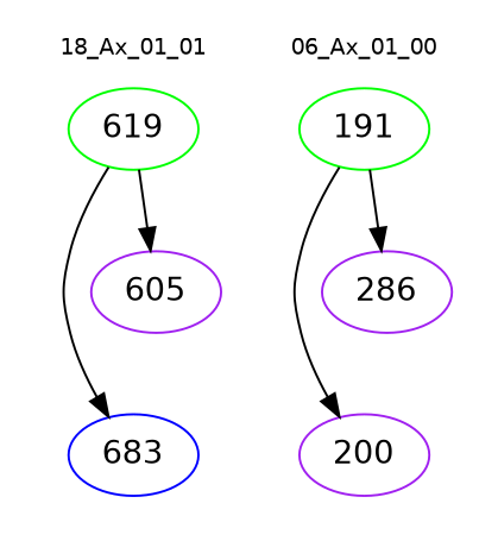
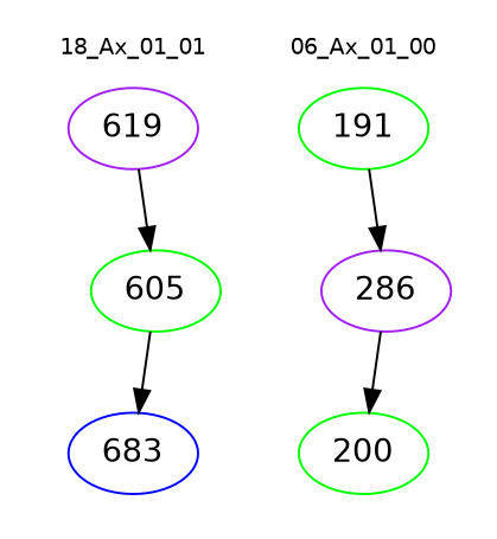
  digraph {
    fontname="DejaVu Sans"
    node [color=purple fontname="DejaVu Sans"]
    edge [color=black fontname="DejaVu Sans"]
-   n1 [color=green label=619]
+   n1 [label=619]
    n2 [color=blue label=683]
-   n3 [label=605]
+   n3 [color=green label=605]
    n4 [color=green label=191]
-   n5 [label=200]
+   n5 [color=green label=200]
    n6 [label=286]
    subgraph cluster_1 {
      color=white
      fontsize=10
      label="18_Ax_01_01"
      n1
      n2
      n3
    }
    subgraph cluster_2 {
      color=white
      fontsize=10
      label="06_Ax_01_00"
      n4
      n5
      n6
    }
-   n1 -> n2
+   n3 -> n2
    n1 -> n3
-   n4 -> n5
+   n6 -> n5
    n4 -> n6
  }
